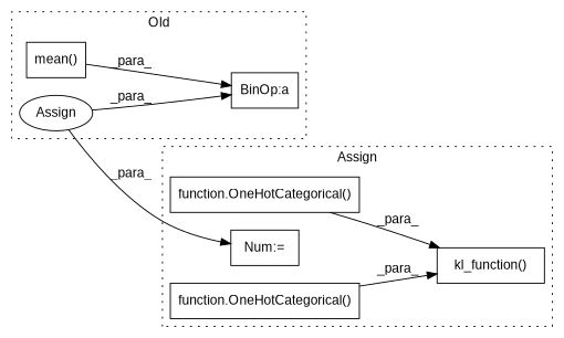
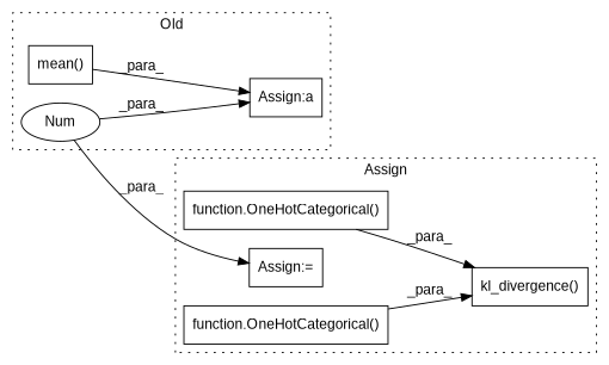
  digraph {
    fontname="Liberation Sans"
    rankdir=LR
    node [a=75 fontname="Liberation Sans" l=3 shape=box]
    edge [fontname="Liberation Sans"]
-   n1 [l="34,1" label="kl_function()" s="6666,6716"]
+   n1 [l="34,1" label="kl_divergence()" s="6666,6716"]
    n2 [l=40 label="function.OneHotCategorical()" s=6495]
-   n3 [a=68 label="Num:=" s=6663]
+   n3 [a=68 label="Assign:=" s=6663]
    n4 [l=83 label="function.OneHotCategorical()" s=6560]
    n5 [l=68 label="mean()" s=6049]
-   n6 [a=82 label="BinOp:a" s=6046]
-   n7 [a=76 l=4 label=Assign s=6042 shape=ellipse]
+   n6 [a=82 label="Assign:a" s=6046]
+   n7 [a=76 l=4 label=Num s=6042 shape=ellipse]
    subgraph cluster_1 {
      label=Assign
      style=dotted
      n1
      n2
      n3
      n4
    }
    subgraph cluster_2 {
      label=Old
      style=dotted
      n5
      n6
      n7
    }
    n2 -> n1 [label=_para_]
    n4 -> n1 [label=_para_]
    n5 -> n6 [label=_para_]
    n7 -> n3 [label=_para_]
    n7 -> n6 [label=_para_]
  }
